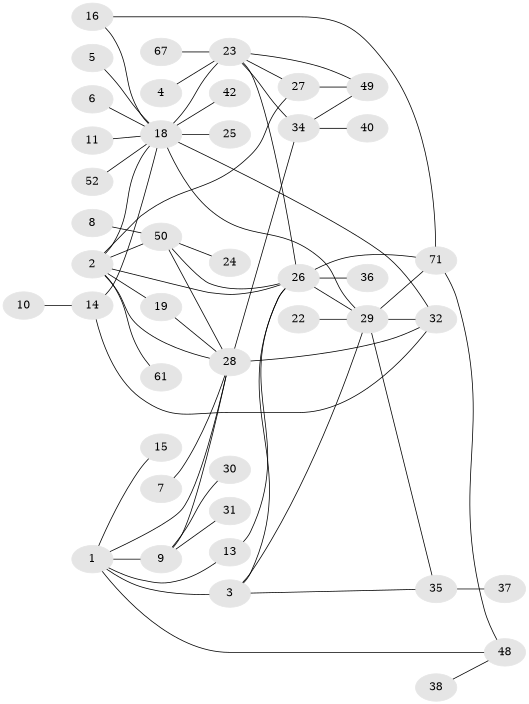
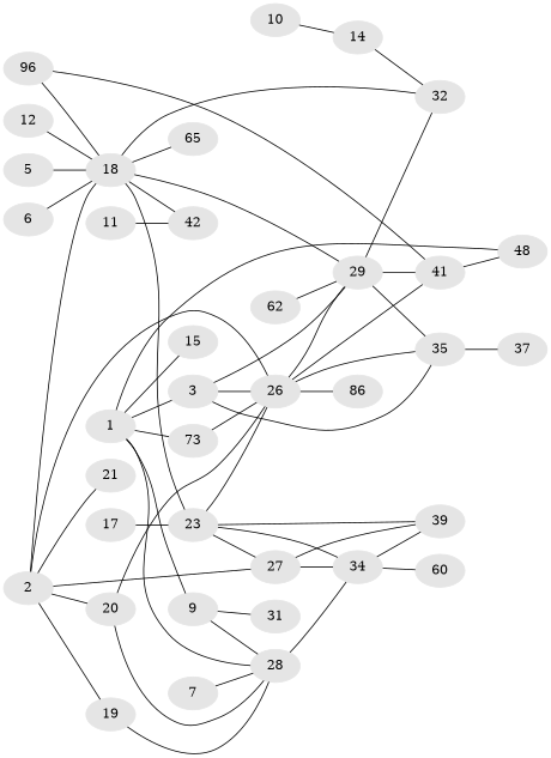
  graph {
    rankdir=LR
    node [color=gray90 style=filled]
    edge [weight=1.0]
    1
    3
    9
-   13
+   13 [label=73]
    15
    28
    n7 [label=48]
    26
    29
    35
-   30
    31
    32
    34
    2
    18
    19
-   20 [label=50]
-   21 [label=61]
+   20
+   21
    27
    23
-   25
+   25 [label=65]
    42
-   24
-   41 [label=71]
-   36
-   39 [label=49]
+   41
+   36 [label=86]
+   39
    37
-   4
    5
    6
    7
-   8
    10
    14
    11
-   12 [label=52]
-   16
-   17 [label=67]
-   22
-   40
-   38
+   12
+   16 [label=96]
+   17
+   22 [label=62]
+   40 [label=60]
    1 -- 3
    1 -- 9 [weight=2.0]
    1 -- 13
    1 -- 15
    1 -- 28 [weight=2.0]
    1 -- n7
    3 -- 26
    3 -- 29
    3 -- 35
    9 -- 28
-   9 -- 30
    9 -- 31
    13 -- 26
-   28 -- 32
    28 -- 34
    26 -- 29
+   26 -- 35
    26 -- 41
    26 -- 36
    29 -- 35
    29 -- 32
    29 -- 41
    35 -- 37
    34 -- 39
    34 -- 40
-   2 -- 28
    2 -- 26
    2 -- 18
    2 -- 19
    2 -- 20 [weight=3.0]
    2 -- 21
    2 -- 27
    18 -- 29
    18 -- 32 [weight=2.0]
    18 -- 23
    18 -- 25
    18 -- 42
    19 -- 28
    20 -- 28
    20 -- 26
-   20 -- 24
+   27 -- 34
    27 -- 39
    23 -- 26
    23 -- 34
    23 -- 27
    23 -- 39
    41 -- n7
-   4 -- 23
    5 -- 18
    6 -- 18
    7 -- 28
-   8 -- 20
    10 -- 14
    14 -- 32
-   14 -- 18 [weight=2.0]
-   11 -- 18
+   11 -- 42
    12 -- 18
    16 -- 18
    16 -- 41
    17 -- 23
    22 -- 29
-   38 -- n7
  }
